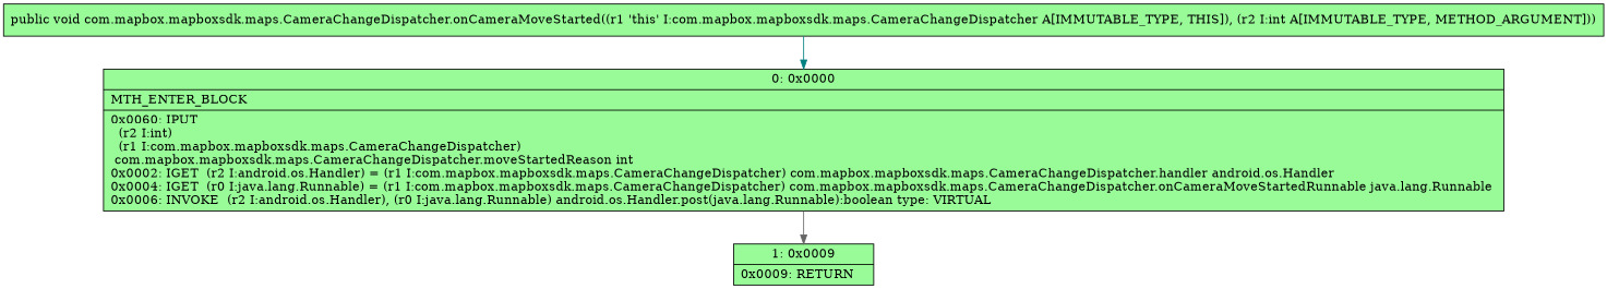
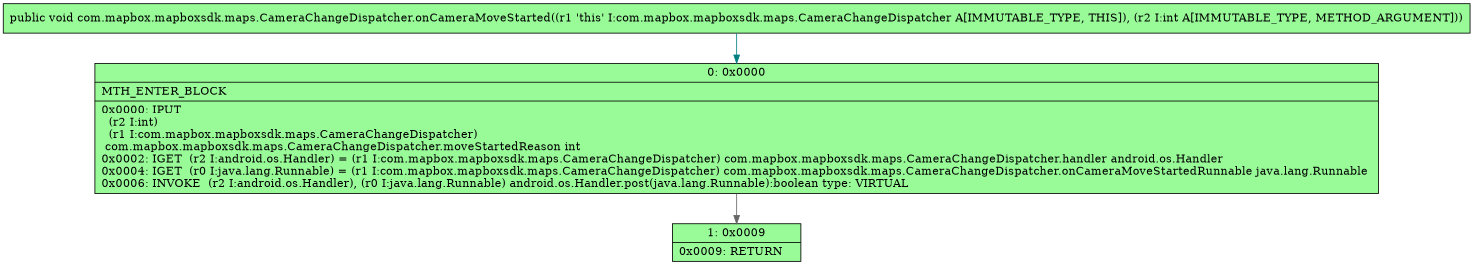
  digraph {
    node [shape=record style=filled fillcolor=palegreen]
-   n1 [label="{0\:\ 0x0000|MTH_ENTER_BLOCK\l|0x0060: IPUT  \l  (r2 I:int)\l  (r1 I:com.mapbox.mapboxsdk.maps.CameraChangeDispatcher)\l com.mapbox.mapboxsdk.maps.CameraChangeDispatcher.moveStartedReason int \l0x0002: IGET  (r2 I:android.os.Handler) = (r1 I:com.mapbox.mapboxsdk.maps.CameraChangeDispatcher) com.mapbox.mapboxsdk.maps.CameraChangeDispatcher.handler android.os.Handler \l0x0004: IGET  (r0 I:java.lang.Runnable) = (r1 I:com.mapbox.mapboxsdk.maps.CameraChangeDispatcher) com.mapbox.mapboxsdk.maps.CameraChangeDispatcher.onCameraMoveStartedRunnable java.lang.Runnable \l0x0006: INVOKE  (r2 I:android.os.Handler), (r0 I:java.lang.Runnable) android.os.Handler.post(java.lang.Runnable):boolean type: VIRTUAL \l}"]
+   n1 [label="{0\:\ 0x0000|MTH_ENTER_BLOCK\l|0x0000: IPUT  \l  (r2 I:int)\l  (r1 I:com.mapbox.mapboxsdk.maps.CameraChangeDispatcher)\l com.mapbox.mapboxsdk.maps.CameraChangeDispatcher.moveStartedReason int \l0x0002: IGET  (r2 I:android.os.Handler) = (r1 I:com.mapbox.mapboxsdk.maps.CameraChangeDispatcher) com.mapbox.mapboxsdk.maps.CameraChangeDispatcher.handler android.os.Handler \l0x0004: IGET  (r0 I:java.lang.Runnable) = (r1 I:com.mapbox.mapboxsdk.maps.CameraChangeDispatcher) com.mapbox.mapboxsdk.maps.CameraChangeDispatcher.onCameraMoveStartedRunnable java.lang.Runnable \l0x0006: INVOKE  (r2 I:android.os.Handler), (r0 I:java.lang.Runnable) android.os.Handler.post(java.lang.Runnable):boolean type: VIRTUAL \l}"]
    n2 [label="{1\:\ 0x0009|0x0009: RETURN   \l}"]
    n3 [label="{public void com.mapbox.mapboxsdk.maps.CameraChangeDispatcher.onCameraMoveStarted((r1 'this' I:com.mapbox.mapboxsdk.maps.CameraChangeDispatcher A[IMMUTABLE_TYPE, THIS]), (r2 I:int A[IMMUTABLE_TYPE, METHOD_ARGUMENT])) }"]
    n1 -> n2 [color=gray40]
    n3 -> n1 [color=teal]
  }
